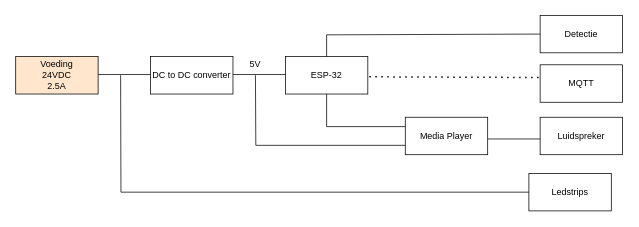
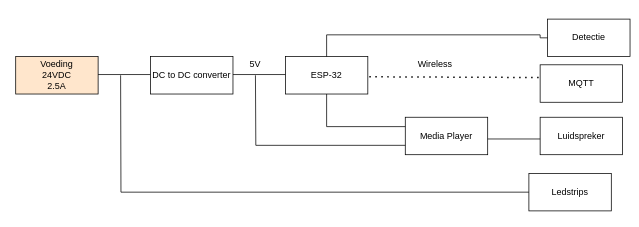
  <mxCell id="0" />
  <mxCell id="1" parent="0" />
  <mxCell id="2" value="Voeding&lt;br&gt;24VDC&lt;br&gt;2.5A" style="html=1;whiteSpace=wrap;fillColor=#ffe6cc;" parent="1" vertex="1"><mxGeometry x="20" y="75" width="110" height="50" as="geometry" /></mxCell>
  <mxCell id="3" value="" style="endArrow=none;html=1;rounded=0;" parent="1" edge="1"><mxGeometry width="50" height="50" relative="1" as="geometry"><mxPoint x="130" y="99" as="sourcePoint" /><mxPoint x="200" y="99" as="targetPoint" /></mxGeometry></mxCell>
  <mxCell id="4" value="DC to DC converter" style="html=1;whiteSpace=wrap;" parent="1" vertex="1"><mxGeometry x="200" y="75" width="110" height="50" as="geometry" /></mxCell>
  <mxCell id="5" value="ESP-32" style="html=1;whiteSpace=wrap;" parent="1" vertex="1"><mxGeometry x="380" y="75" width="110" height="50" as="geometry" /></mxCell>
  <mxCell id="6" value="" style="endArrow=none;html=1;rounded=0;" parent="1" edge="1"><mxGeometry width="50" height="50" relative="1" as="geometry"><mxPoint x="310" y="99" as="sourcePoint" /><mxPoint x="380" y="99" as="targetPoint" /></mxGeometry></mxCell>
  <mxCell id="7" value="5V" style="text;html=1;strokeColor=none;fillColor=none;align=center;verticalAlign=middle;whiteSpace=wrap;rounded=0;" parent="1" vertex="1"><mxGeometry x="310" y="70" width="60" height="30" as="geometry" /></mxCell>
  <mxCell id="8" value="Luidspreker" style="html=1;whiteSpace=wrap;" parent="1" vertex="1"><mxGeometry x="720" y="156" width="110" height="50" as="geometry" /></mxCell>
  <mxCell id="9" value="Ledstrips" style="html=1;whiteSpace=wrap;" parent="1" vertex="1"><mxGeometry x="705" y="231" width="110" height="50" as="geometry" /></mxCell>
- <mxCell id="10" value="Detectie" style="html=1;whiteSpace=wrap;" parent="1" vertex="1"><mxGeometry x="720" y="20" width="110" height="50" as="geometry" /></mxCell>
+ <mxCell id="10" value="Detectie" style="html=1;whiteSpace=wrap;" parent="1" vertex="1"><mxGeometry x="730" y="25" width="110" height="50" as="geometry" /></mxCell>
  <mxCell id="11" value="Media Player" style="html=1;whiteSpace=wrap;" parent="1" vertex="1"><mxGeometry x="540" y="156" width="110" height="50" as="geometry" /></mxCell>
  <mxCell id="12" value="" style="endArrow=none;html=1;rounded=0;" parent="1" edge="1"><mxGeometry width="50" height="50" relative="1" as="geometry"><mxPoint x="650" y="185" as="sourcePoint" /><mxPoint x="720" y="185" as="targetPoint" /></mxGeometry></mxCell>
  <mxCell id="13" value="" style="endArrow=none;html=1;rounded=0;exitX=0;exitY=0.5;exitDx=0;exitDy=0;edgeStyle=orthogonalEdgeStyle;" parent="1" source="9" edge="1"><mxGeometry width="50" height="50" relative="1" as="geometry"><mxPoint x="110" y="150" as="sourcePoint" /><mxPoint x="160" y="100" as="targetPoint" /></mxGeometry></mxCell>
  <mxCell id="14" value="" style="endArrow=none;html=1;rounded=0;exitX=0;exitY=0.25;exitDx=0;exitDy=0;entryX=0.5;entryY=1;entryDx=0;entryDy=0;edgeStyle=orthogonalEdgeStyle;" parent="1" source="11" target="5" edge="1"><mxGeometry width="50" height="50" relative="1" as="geometry"><mxPoint x="400" y="175" as="sourcePoint" /><mxPoint x="450" y="125" as="targetPoint" /></mxGeometry></mxCell>
  <mxCell id="15" value="" style="endArrow=none;html=1;rounded=0;exitX=0;exitY=0.75;exitDx=0;exitDy=0;edgeStyle=orthogonalEdgeStyle;" parent="1" source="11" edge="1"><mxGeometry width="50" height="50" relative="1" as="geometry"><mxPoint x="290" y="150" as="sourcePoint" /><mxPoint x="340" y="100" as="targetPoint" /></mxGeometry></mxCell>
  <mxCell id="16" value="" style="endArrow=none;html=1;rounded=0;entryX=0;entryY=0.5;entryDx=0;entryDy=0;edgeStyle=orthogonalEdgeStyle;" parent="1" target="10" edge="1"><mxGeometry width="50" height="50" relative="1" as="geometry"><mxPoint x="435" y="75" as="sourcePoint" /><mxPoint x="485" y="25" as="targetPoint" /><Array as="points"><mxPoint x="435" y="46" /><mxPoint x="720" y="46" /></Array></mxGeometry></mxCell>
  <mxCell id="17" value="MQTT" style="html=1;whiteSpace=wrap;" parent="1" vertex="1"><mxGeometry x="720" y="86" width="110" height="50" as="geometry" /></mxCell>
  <mxCell id="18" value="" style="endArrow=none;dashed=1;html=1;dashPattern=1 3;strokeWidth=2;rounded=0;entryX=0;entryY=0.5;entryDx=0;entryDy=0;" parent="1" edge="1"><mxGeometry width="50" height="50" relative="1" as="geometry"><mxPoint x="492" y="102" as="sourcePoint" /><mxPoint x="722" y="103" as="targetPoint" /></mxGeometry></mxCell>
+ <mxCell id="19" value="Wireless" style="text;html=1;strokeColor=none;fillColor=none;align=center;verticalAlign=middle;whiteSpace=wrap;rounded=0;" parent="1" vertex="1"><mxGeometry x="550" y="70" width="60" height="30" as="geometry" /></mxCell>
